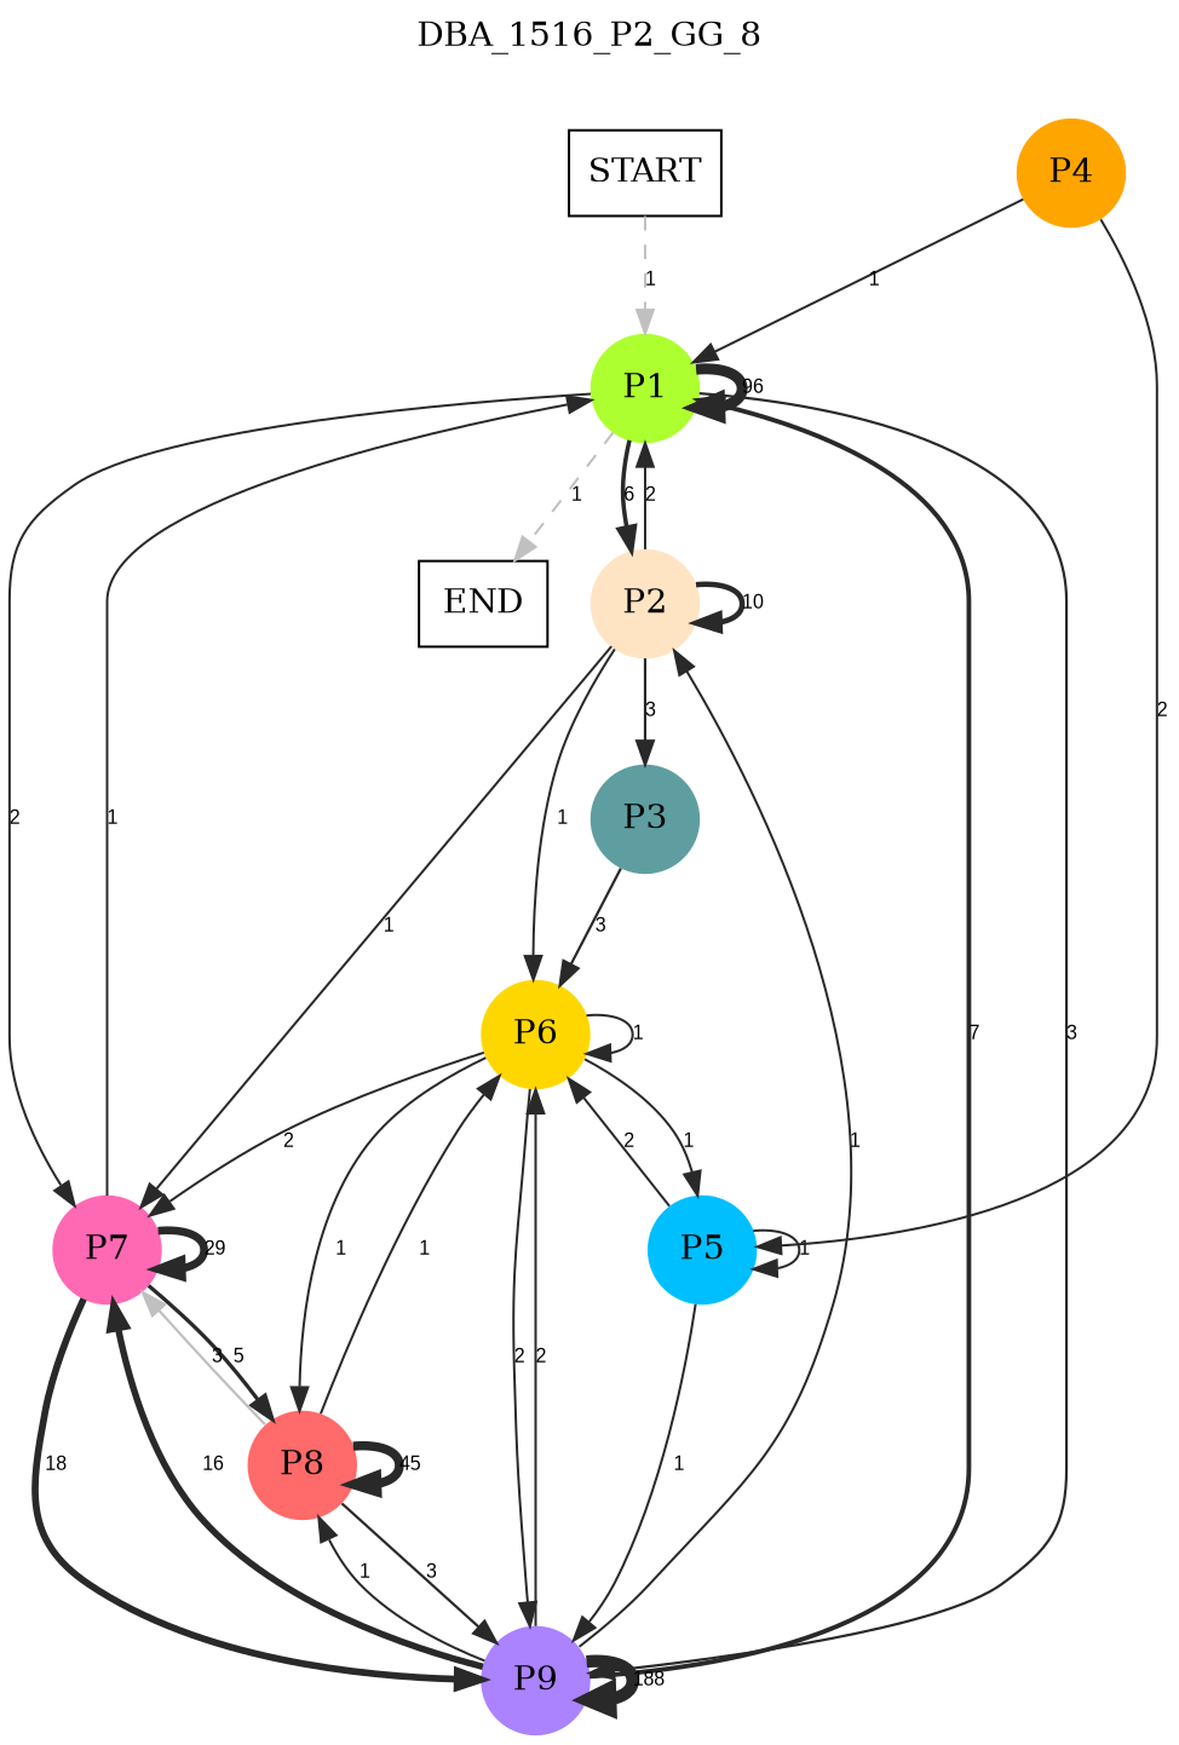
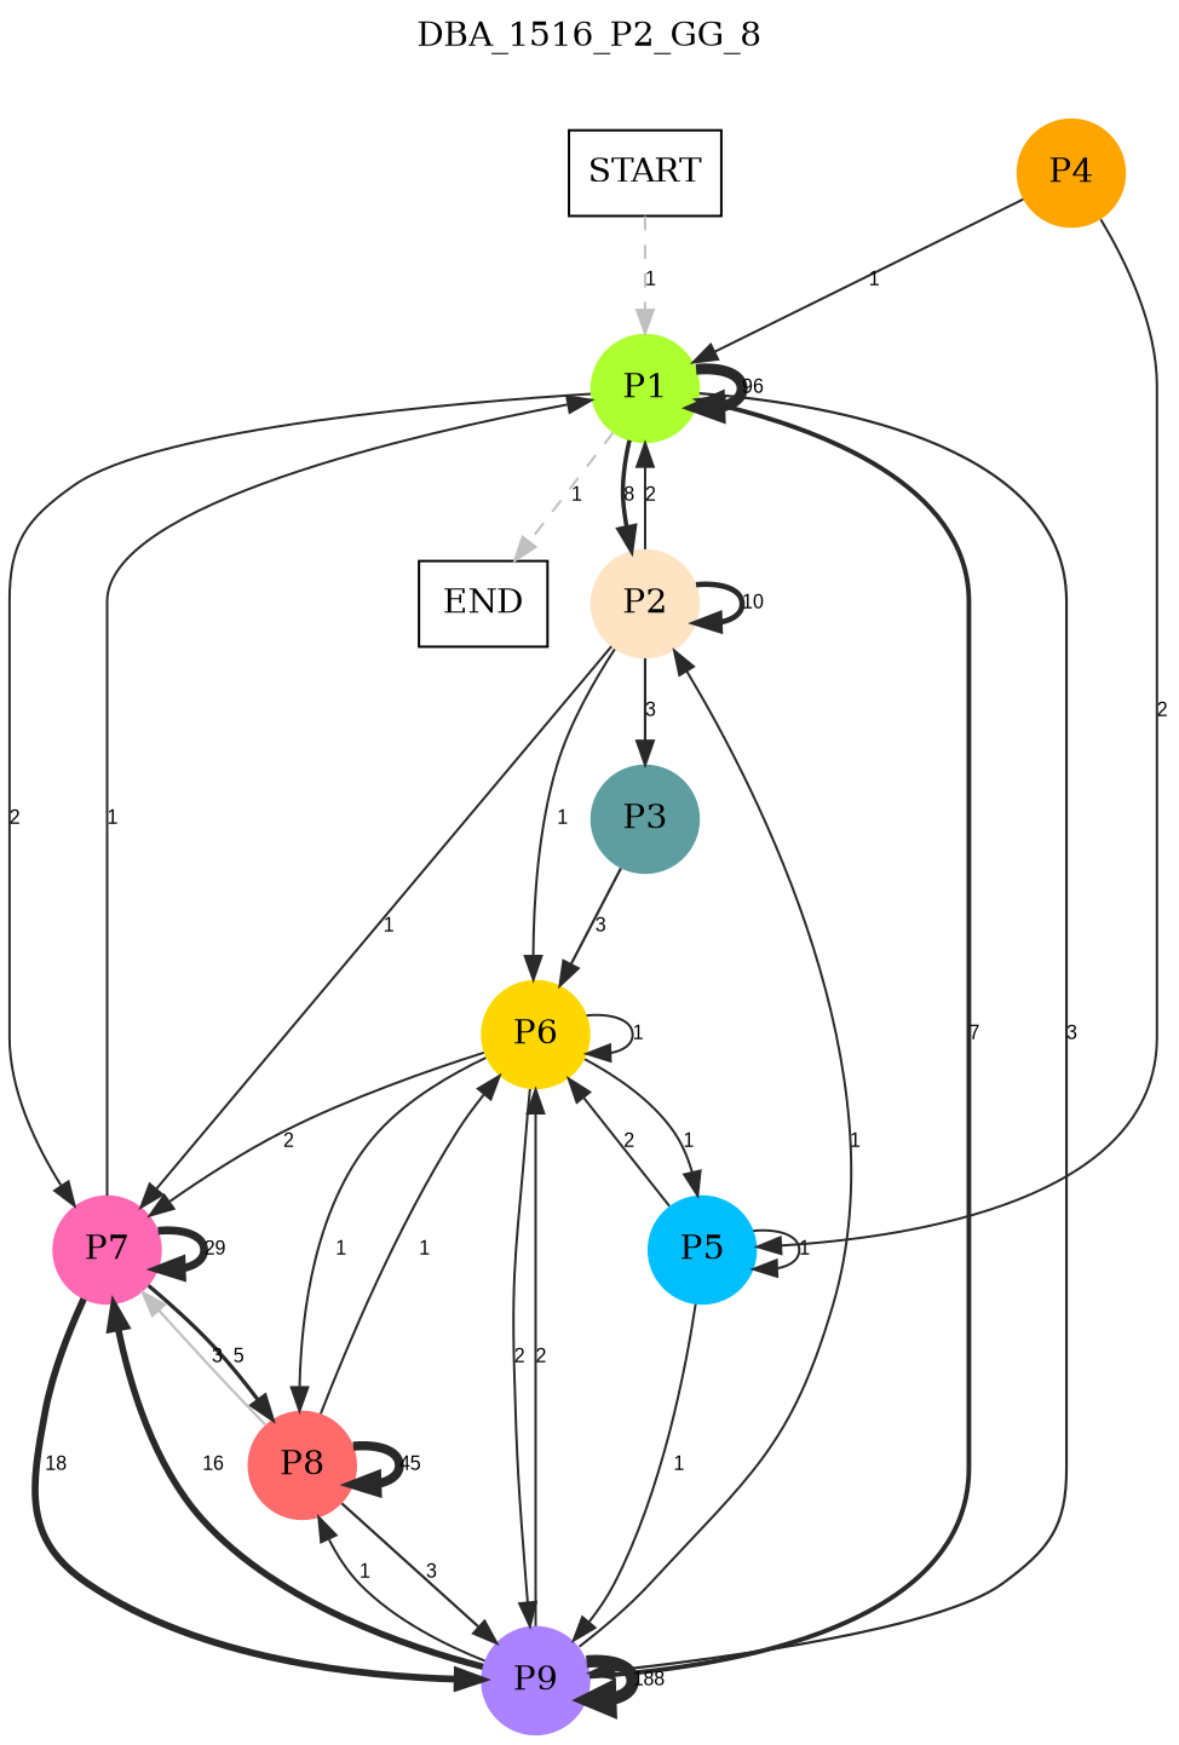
  digraph {
    label=DBA_1516_P2_GG_8
    labelloc=t
    node [color=black shape=circle style=filled]
    edge [color=grey16 fontname=Arial fontsize=8 labelfloat=false penwidth=1]
    START [fillcolor=white shape=box]
    P1 [color=greenyellow]
    P2 [color=bisque]
    P7 [color=hotpink]
    P9 [color=mediumpurple1]
    END [fillcolor=white shape=box]
    P3 [color=cadetblue]
    P6 [color=gold]
    P8 [color=indianred1]
    P5 [color=deepskyblue]
    P4 [color=orange]
    START -> P1 [color=grey label=1 style=dashed penwidth=""]
    P1 -> P1 [label=96 penwidth=4.56434819146784]
-   P1 -> P2 [label=6 penwidth=1.79175946922805]
+   P1 -> P2 [label=8 penwidth=1.79175946922805]
    P1 -> P7 [label=2]
    P1 -> P9 [label=3 penwidth=1.09861228866811]
    P1 -> END [color=grey label=1 style=dashed penwidth=""]
    P2 -> P1 [label=2]
    P2 -> P2 [label=10 penwidth=2.30258509299405]
    P2 -> P7 [label=1]
    P2 -> P3 [label=3 penwidth=1.09861228866811]
    P2 -> P6 [label=1]
    P7 -> P1 [label=1]
    P7 -> P7 [label=29 penwidth=3.36729582998647]
    P7 -> P9 [label=18 penwidth=2.89037175789616]
    P7 -> P8 [label=5 penwidth=1.6094379124341]
    P9 -> P1 [label=7 penwidth=1.94591014905531]
    P9 -> P2 [label=1]
    P9 -> P7 [label=16 penwidth=2.77258872223978]
    P9 -> P9 [label=188 penwidth=5.23644196282995]
    P9 -> P6 [label=2]
    P9 -> P8 [label=1]
    P3 -> P6 [label=3 penwidth=1.09861228866811]
    P6 -> P7 [label=2]
    P6 -> P9 [label=2]
    P6 -> P6 [label=1]
    P6 -> P8 [label=1]
    P6 -> P5 [label=1]
    P8 -> P7 [color=grey label=3 penwidth=1.09861228866811]
    P8 -> P9 [label=3 penwidth=1.09861228866811]
    P8 -> P6 [label=1]
    P8 -> P8 [label=45 penwidth=3.80666248977032]
    P5 -> P9 [label=1]
    P5 -> P6 [label=2]
    P5 -> P5 [label=1]
    P4 -> P1 [label=1]
    P4 -> P5 [label=2]
  }
